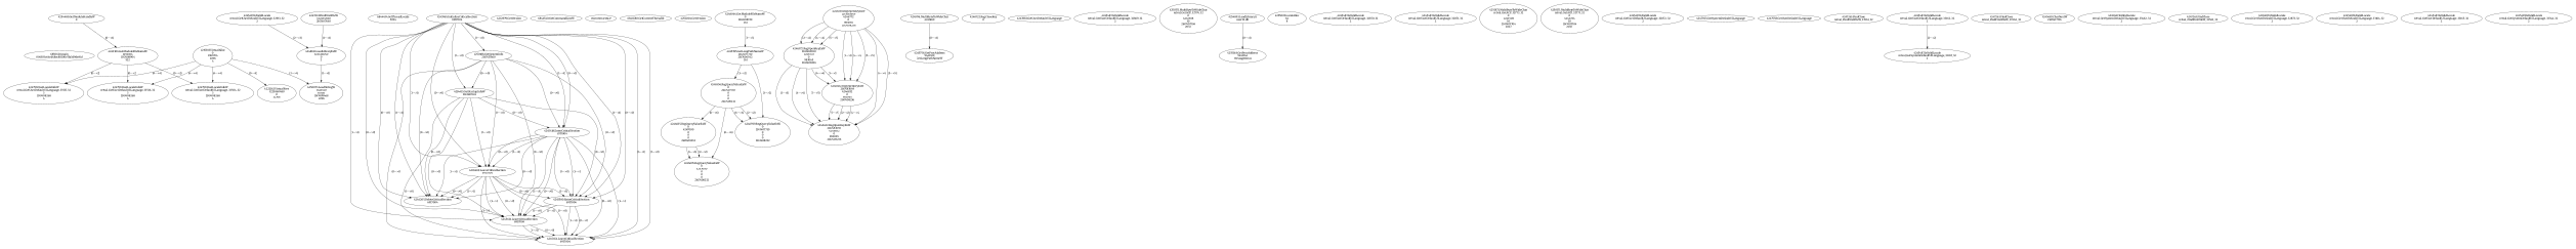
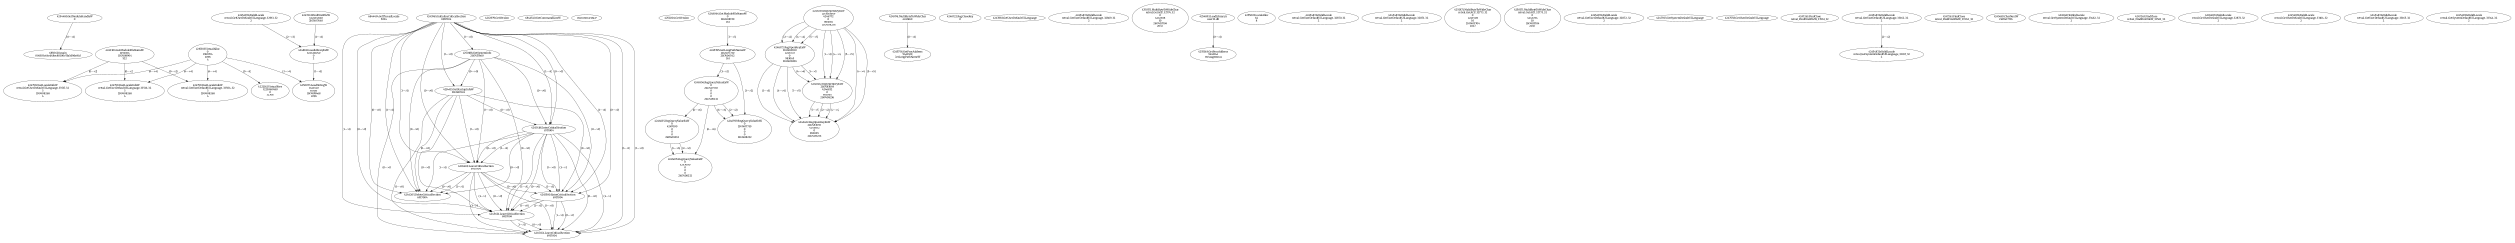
  digraph {
    fontname=Merriweather
    node [fontname=Merriweather]
    edge [fontname=Merriweather]
    n1 [label="6850628.main\n004f03c64ed48ec88100e7fa3d9def6d"]
    n2 [label="4254480.GetModuleHandleW\n0"]
    n3 [label="4243306.GetModuleFileNameW\n4194304\n2147408904\n522"]
    n4 [label="4247567.GetLocaleInfoW\nretval_GetUserDefaultUILanguage_33504_32\n3\n2147408268\n4"]
    n5 [label="4247567.GetLocaleInfoW\nretval_GetUserDefaultUILanguage_33516_32\n3\n2147408268\n4"]
    n6 [label="4247567.GetLocaleInfoW\nretval_GetUserDefaultUILanguage_33517_32\n3\n2147408268\n4"]
    n7 [label="6844434.SetThreadLocale\n5024"]
    n8 [label="4243965.InitializeCriticalSection\n6917004"]
    n9 [label="4250188.GetSystemInfo\n2147417660"]
    n10 [label="4214413.GetStartupInfoW\n2147417624"]
    n11 [label="4245418.EnterCriticalSection\n6917004"]
    n12 [label="4245469.LeaveCriticalSection\n6917004"]
    n13 [label="4244205.DeleteCriticalSection\n6917004"]
    n14 [label="4245580.EnterCriticalSection\n6917004"]
    n15 [label="4245621.LeaveCriticalSection\n6917004"]
    n16 [label="4245454.LeaveCriticalSection\n6917004"]
    n17 [label="4243979.GetVersion\n"]
    n18 [label="6844540.GetCommandLineW\n"]
    n19 [label="6844560.GetACP\n"]
-   n20 [label="6844580.GetCurrentThreadId\n"]
    n21 [label="4250204.GetVersion\n"]
    n22 [label="4248064.GetModuleFileNameW\n0\n2147408370\n261"]
    n23 [label="4245785.GetLongPathNameW\n2147407710\n2147406542\n261"]
    n24 [label="4246556.RegQueryValueExW\n0\n2147407710\n0\n0\n0\n2147408232"]
    n25 [label="4246599.RegQueryValueExW\n0\n2147407710\n0\n0\n0\n2147408232"]
    n26 [label="4215383.VirtualAlloc\n0\n1310704\n4096\n4"]
    n27 [label="4221262.VirtualFree\n3223060480\n0\n32768"]
    n28 [label="4250073.LoadStringW\n9441340\n65485\n2147409468\n4096"]
    n29 [label="4246338.RegOpenKeyExW\n2147483649\n4246772\n0\n983065\n2147408236"]
    n30 [label="4246372.RegOpenKeyExW\n2147483650\n4246772\n0\n983065\n2147408236"]
    n31 [label="4246402.RegOpenKeyExW\n2147483649\n4246832\n0\n983065\n2147408236"]
    n32 [label="4246432.RegOpenKeyExW\n2147483650\n4246832\n0\n983065\n2147408236"]
    n33 [label="4245741.MultiByteToWideChar\n4246160"]
    n34 [label="4245758.GetProcAddress\n9441320\nGetLongPathNameW"]
    n35 [label="4246635.RegQueryValueExW\n0\n4247000\n0\n0\n0\n2147408232"]
    n36 [label="4246676.RegQueryValueExW\n0\n4247000\n0\n0\n0\n2147408232"]
    n37 [label="4246722.RegCloseKey\n0"]
    n38 [label="4247883.GetUserDefaultUILanguage\n"]
    n39 [label="4245487.IsValidLocale\nretval_GetUserDefaultUILanguage_32869_32\n2"]
    n40 [label="4250171.MultiByteToWideChar\nretval_GetACP_32774_32\n0\n4243508\n10\n2147403704\n2047"]
    n41 [label="4254893.LoadLibraryA\nuser32.dll"]
    n42 [label="4255148.GetProcAddress\n9441344\nMessageBoxA"]
    n43 [label="4255003.LocalAlloc\n64\n8"]
    n44 [label="4245487.IsValidLocale\nretval_GetUserDefaultUILanguage_32870_32\n2"]
    n45 [label="4245487.IsValidLocale\nretval_GetUserDefaultUILanguage_32871_32\n2"]
    n46 [label="4250171.MultiByteToWideChar\nretval_GetACP_32773_32\n0\n4243508\n10\n2147403704\n2047"]
    n47 [label="4250171.MultiByteToWideChar\nretval_GetACP_32773_32\n0\n4243784\n10\n2147403704\n2047"]
    n48 [label="4245487.IsValidLocale\nretval_GetUserDefaultUILanguage_32872_32\n2"]
    n49 [label="4245487.IsValidLocale\nretval_GetUserDefaultUILanguage_32913_32\n2"]
    n50 [label="4248145.LoadLibraryExW\n3224341740\n0\n2"]
    n51 [label="4247923.GetSystemDefaultUILanguage\n"]
    n52 [label="4247558.GetUserDefaultUILanguage\n"]
    n53 [label="4247247.FindFirstFileW\n3224341740\n2147407640"]
    n54 [label="4247263.FindClose\nretval_FindFirstFileW_33561_32"]
    n55 [label="4245487.IsValidLocale\nretval_GetUserDefaultUILanguage_33162_32\n2"]
    n56 [label="4245487.IsValidLocale\nretval_GetSystemDefaultUILanguage_33457_32\n2"]
    n57 [label="4247263.FindClose\nretval_FindFirstFileW_33562_32"]
    n58 [label="4245683.CharNextW\n2147407716"]
    n59 [label="4245487.IsValidLocale\nretval_GetSystemDefaultUILanguage_33462_32\n2"]
    n60 [label="4247263.FindClose\nretval_FindFirstFileW_33563_32"]
    n61 [label="4245487.IsValidLocale\nretval_GetUserDefaultUILanguage_32873_32\n2"]
    n62 [label="4245487.IsValidLocale\nretval_GetUserDefaultUILanguage_33164_32\n2"]
    n63 [label="4245487.IsValidLocale\nretval_GetUserDefaultUILanguage_33165_32\n2"]
    n64 [label="4245487.IsValidLocale\nretval_GetSystemDefaultUILanguage_33344_32\n2"]
-   n2 -> n3 [label="(0-->1)"]
+   n2 -> n1 [label="(0-->1)"]
    n3 -> n4 [label="(0-->2)"]
    n3 -> n5 [label="(0-->2)"]
    n3 -> n6 [label="(0-->2)"]
    n8 -> n9 [label="(0-->0)"]
    n8 -> n10 [label="(0-->0)"]
    n8 -> n11 [label="(1-->1)"]
    n8 -> n11 [label="(0-->0)"]
    n8 -> n12 [label="(1-->1)"]
    n8 -> n12 [label="(0-->0)"]
    n8 -> n13 [label="(1-->1)"]
    n8 -> n13 [label="(0-->0)"]
    n8 -> n14 [label="(1-->1)"]
    n8 -> n14 [label="(0-->0)"]
    n8 -> n15 [label="(1-->1)"]
    n8 -> n15 [label="(0-->0)"]
    n8 -> n16 [label="(1-->1)"]
    n8 -> n16 [label="(0-->0)"]
    n9 -> n10 [label="(0-->0)"]
    n9 -> n11 [label="(0-->0)"]
    n9 -> n12 [label="(0-->0)"]
    n9 -> n13 [label="(0-->0)"]
    n9 -> n14 [label="(0-->0)"]
    n9 -> n15 [label="(0-->0)"]
    n9 -> n16 [label="(0-->0)"]
    n10 -> n11 [label="(0-->0)"]
    n10 -> n12 [label="(0-->0)"]
    n10 -> n13 [label="(0-->0)"]
    n10 -> n14 [label="(0-->0)"]
    n10 -> n15 [label="(0-->0)"]
    n10 -> n16 [label="(0-->0)"]
    n11 -> n12 [label="(1-->1)"]
    n11 -> n12 [label="(0-->0)"]
    n11 -> n13 [label="(1-->1)"]
    n11 -> n13 [label="(0-->0)"]
    n11 -> n14 [label="(1-->1)"]
    n11 -> n14 [label="(0-->0)"]
    n11 -> n15 [label="(1-->1)"]
    n11 -> n15 [label="(0-->0)"]
    n11 -> n16 [label="(1-->1)"]
    n11 -> n16 [label="(0-->0)"]
    n12 -> n13 [label="(1-->1)"]
    n12 -> n13 [label="(0-->0)"]
    n12 -> n14 [label="(1-->1)"]
    n12 -> n14 [label="(0-->0)"]
    n12 -> n15 [label="(1-->1)"]
    n12 -> n15 [label="(0-->0)"]
    n12 -> n16 [label="(1-->1)"]
    n12 -> n16 [label="(0-->0)"]
    n14 -> n15 [label="(1-->1)"]
    n14 -> n15 [label="(0-->0)"]
    n14 -> n16 [label="(1-->1)"]
    n14 -> n16 [label="(0-->0)"]
    n15 -> n16 [label="(1-->1)"]
    n15 -> n16 [label="(0-->0)"]
    n22 -> n23 [label="(3-->3)"]
    n23 -> n24 [label="(1-->2)"]
    n23 -> n25 [label="(1-->2)"]
    n24 -> n25 [label="(2-->2)"]
    n24 -> n25 [label="(6-->6)"]
    n24 -> n35 [label="(6-->6)"]
    n24 -> n36 [label="(6-->6)"]
    n26 -> n4 [label="(4-->4)"]
    n26 -> n5 [label="(4-->4)"]
    n26 -> n6 [label="(4-->4)"]
    n26 -> n27 [label="(0-->1)"]
    n26 -> n28 [label="(3-->4)"]
    n29 -> n30 [label="(2-->2)"]
    n29 -> n30 [label="(4-->4)"]
    n29 -> n30 [label="(5-->5)"]
    n29 -> n31 [label="(1-->1)"]
    n29 -> n31 [label="(4-->4)"]
    n29 -> n31 [label="(5-->5)"]
    n29 -> n32 [label="(4-->4)"]
    n29 -> n32 [label="(5-->5)"]
    n30 -> n31 [label="(4-->4)"]
    n30 -> n31 [label="(5-->5)"]
    n30 -> n32 [label="(1-->1)"]
    n30 -> n32 [label="(4-->4)"]
    n30 -> n32 [label="(5-->5)"]
    n31 -> n32 [label="(2-->2)"]
    n31 -> n32 [label="(4-->4)"]
    n31 -> n32 [label="(5-->5)"]
    n33 -> n34 [label="(0-->1)"]
    n35 -> n36 [label="(2-->2)"]
    n35 -> n36 [label="(6-->6)"]
    n41 -> n42 [label="(0-->1)"]
    n49 -> n50 [label="(2-->3)"]
    n50 -> n28 [label="(0-->1)"]
    n53 -> n50 [label="(1-->1)"]
    n55 -> n56 [label="(2-->2)"]
  }
